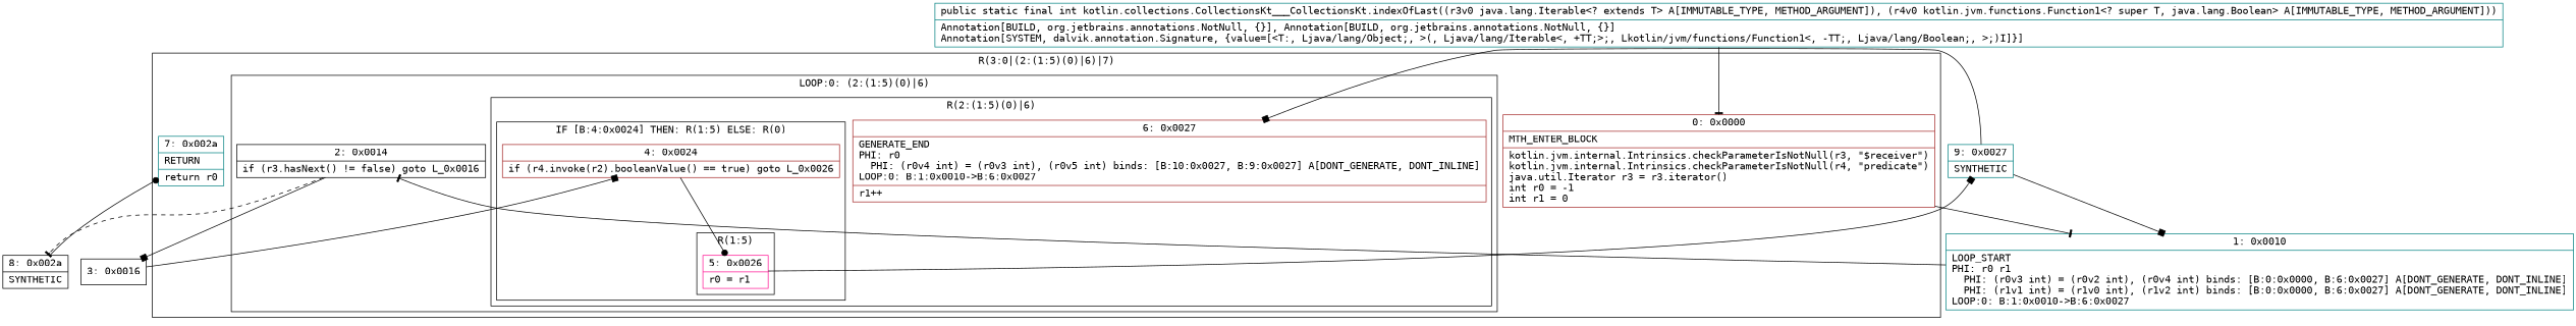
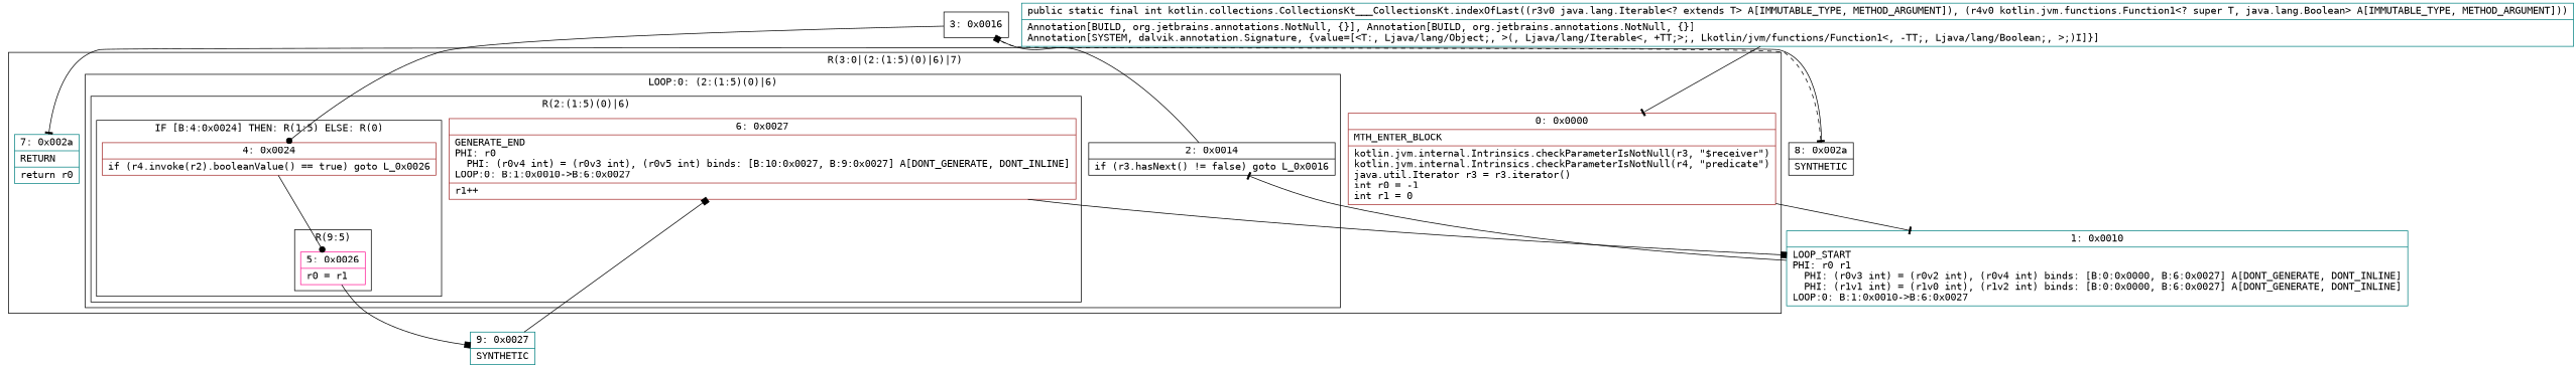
  digraph {
    fontname="DejaVu Sans Mono"
    node [color=teal fontname="DejaVu Sans Mono" shape=record]
    edge [arrowhead=box fontname="DejaVu Sans Mono"]
    n1 [color=deeppink label="{5\:\ 0x0026|r0 = r1\l}"]
    n2 [color=brown label="{4\:\ 0x0024|if (r4.invoke(r2).booleanValue() == true) goto L_0x0026\l}"]
    n3 [color=brown label="{6\:\ 0x0027|GENERATE_END\lPHI: r0 \l  PHI: (r0v4 int) = (r0v3 int), (r0v5 int) binds: [B:10:0x0027, B:9:0x0027] A[DONT_GENERATE, DONT_INLINE]\lLOOP:0: B:1:0x0010\-\>B:6:0x0027\l|r1++\l}"]
    n4 [color=black label="{2\:\ 0x0014|if (r3.hasNext() != false) goto L_0x0016\l}"]
    n5 [color=brown label="{0\:\ 0x0000|MTH_ENTER_BLOCK\l|kotlin.jvm.internal.Intrinsics.checkParameterIsNotNull(r3, \"$receiver\")\lkotlin.jvm.internal.Intrinsics.checkParameterIsNotNull(r4, \"predicate\")\ljava.util.Iterator r3 = r3.iterator()\lint r0 = \-1\lint r1 = 0\l}"]
    n6 [label="{7\:\ 0x002a|RETURN\l|return r0\l}"]
    n7 [label="{9\:\ 0x0027|SYNTHETIC\l}"]
    n8 [label="{1\:\ 0x0010|LOOP_START\lPHI: r0 r1 \l  PHI: (r0v3 int) = (r0v2 int), (r0v4 int) binds: [B:0:0x0000, B:6:0x0027] A[DONT_GENERATE, DONT_INLINE]\l  PHI: (r1v1 int) = (r1v0 int), (r1v2 int) binds: [B:0:0x0000, B:6:0x0027] A[DONT_GENERATE, DONT_INLINE]\lLOOP:0: B:1:0x0010\-\>B:6:0x0027\l}"]
    n9 [color=black label="{3\:\ 0x0016}"]
    n10 [color=black label="{8\:\ 0x002a|SYNTHETIC\l}"]
    n11 [label="{public static final int kotlin.collections.CollectionsKt___CollectionsKt.indexOfLast((r3v0 java.lang.Iterable\<? extends T\> A[IMMUTABLE_TYPE, METHOD_ARGUMENT]), (r4v0 kotlin.jvm.functions.Function1\<? super T, java.lang.Boolean\> A[IMMUTABLE_TYPE, METHOD_ARGUMENT]))  | Annotation[BUILD, org.jetbrains.annotations.NotNull, \{\}], Annotation[BUILD, org.jetbrains.annotations.NotNull, \{\}]\lAnnotation[SYSTEM, dalvik.annotation.Signature, \{value=[\<T:, Ljava\/lang\/Object;, \>(, Ljava\/lang\/Iterable\<, +TT;\>;, Lkotlin\/jvm\/functions\/Function1\<, \-TT;, Ljava\/lang\/Boolean;, \>;)I]\}]\l}"]
    subgraph cluster_1 {
      label="R(3:0|(2:(1:5)(0)|6)|7)"
      n5
      n6
      subgraph cluster_2 {
        label="LOOP:0: (2:(1:5)(0)|6)"
        n4
        subgraph cluster_3 {
          label="R(2:(1:5)(0)|6)"
          n3
          subgraph cluster_4 {
            label="IF [B:4:0x0024] THEN: R(1:5) ELSE: R(0)"
            n2
            subgraph cluster_5 {
-             label="R(1:5)"
+             label="R(9:5)"
              n1
            }
            subgraph cluster_6 {
              label="R(0)"
            }
          }
        }
      }
    }
    n1 -> n7
    n2 -> n1 [arrowhead=dot]
-   n7 -> n8
+   n3 -> n8
    n4 -> n9
-   n4 -> n10 [arrowhead=tee style=dashed]
+   n9 -> n10 [arrowhead=tee style=dashed]
    n5 -> n8 [arrowhead=tee]
    n7 -> n3
    n8 -> n4 [arrowhead=tee]
-   n9 -> n2
-   n10 -> n6 [arrowhead=dot]
+   n9 -> n2 [arrowhead=dot]
+   n10 -> n6 [arrowhead=tee]
    n11 -> n5 [arrowhead=tee]
  }
